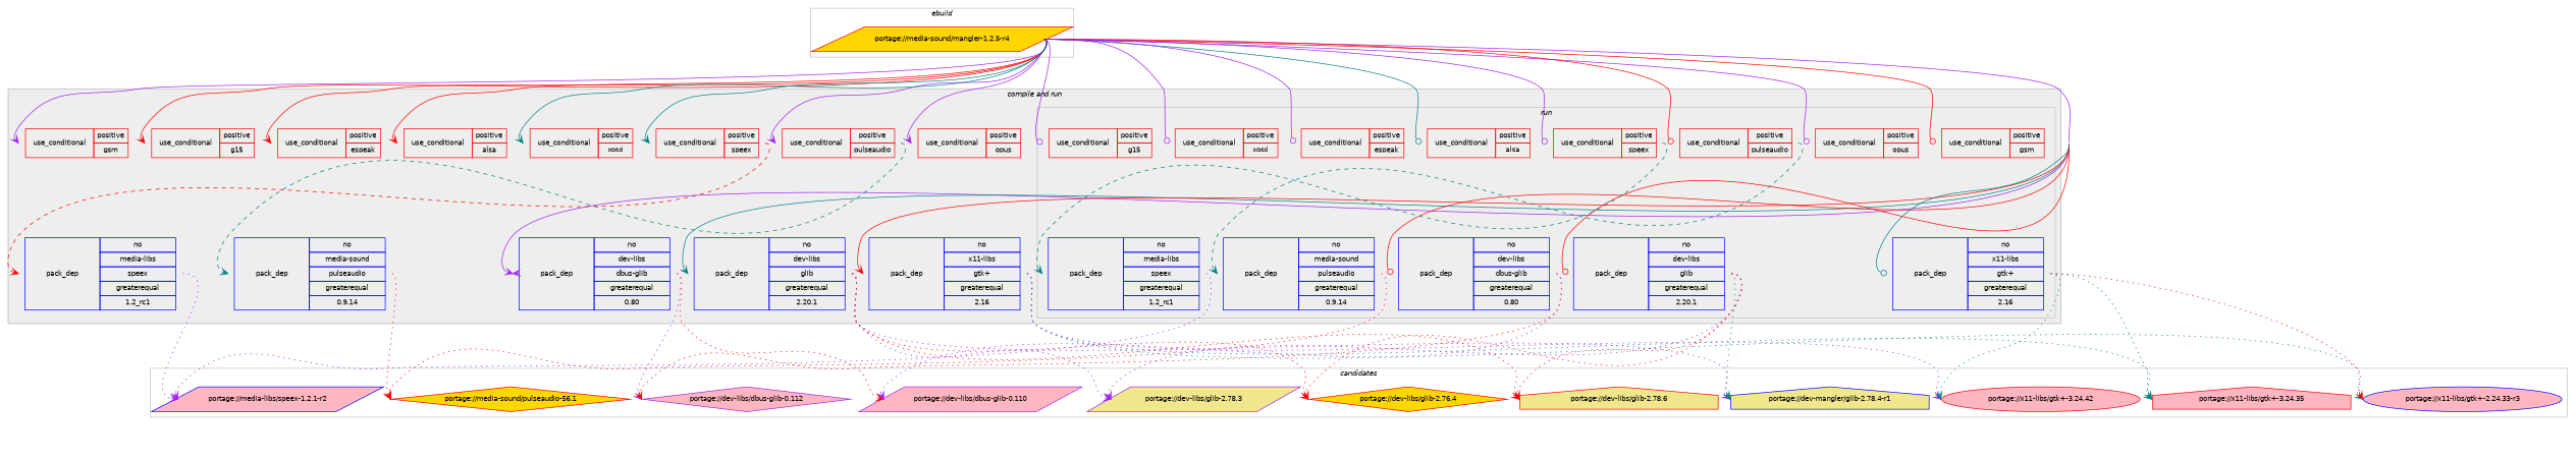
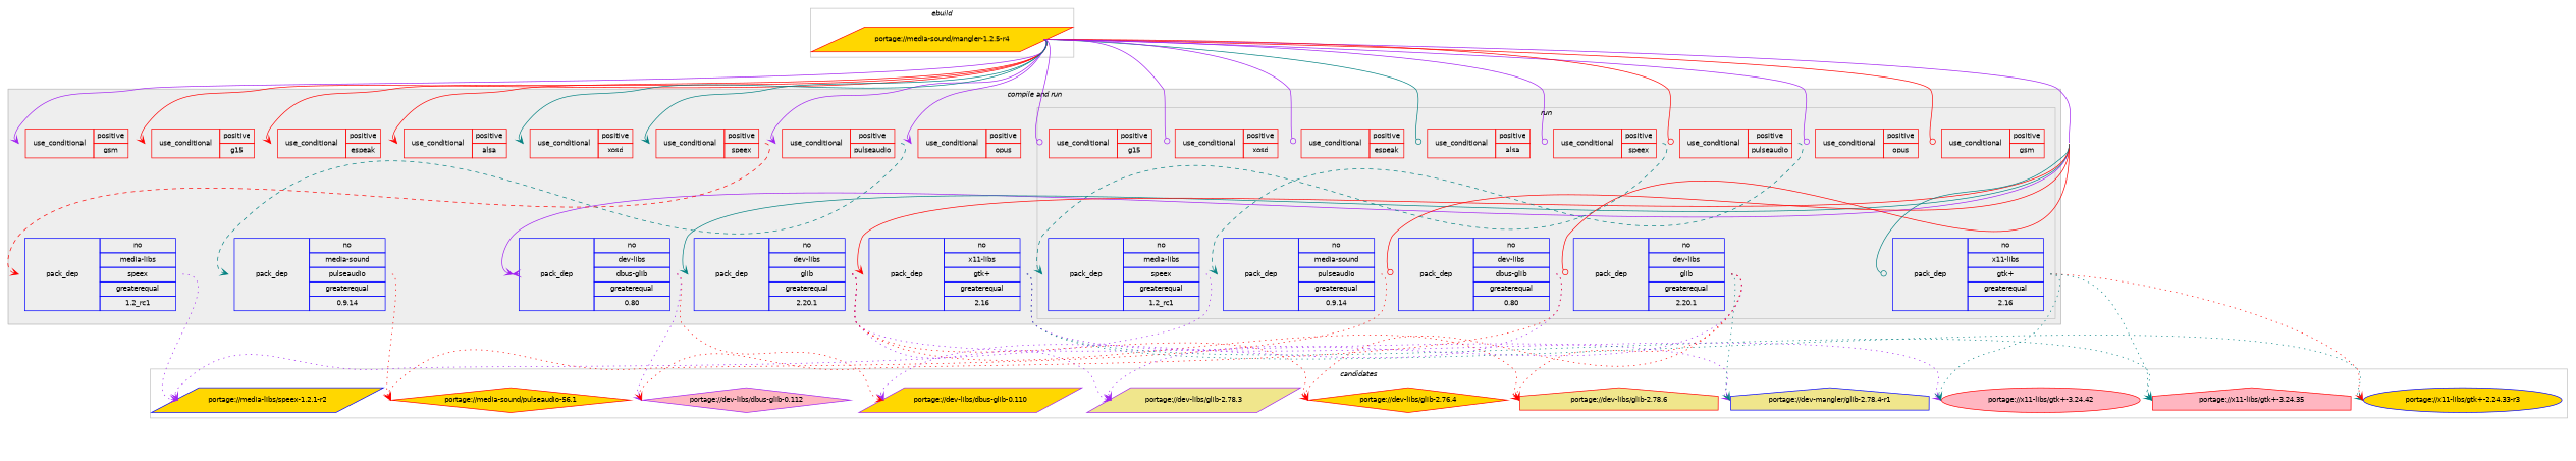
  digraph {
    compound=true
    concentrate=true
    fontname=Helvetica
    fontsize=10
    newrank=true
    rankdir=TB
    ranksep=1.5
    node [color=red fontname=Helvetica fontsize=10 shape=none]
    edge [arrowhead=vee color=red headport=w style=solid tailport=e weight=20]
    n1 [fillcolor=gold label="portage://media-sound/mangler-1.2.5-r4" shape=parallelogram style=filled width=4]
    n2 [label=<<TABLE BORDER="0" CELLBORDER="1" CELLSPACING="0" CELLPADDING="4"><TR><TD ROWSPAN="3" CELLPADDING="10">use_conditional</TD></TR><TR><TD>positive</TD></TR><TR><TD>alsa</TD></TR></TABLE>>]
    n3 [label=<<TABLE BORDER="0" CELLBORDER="1" CELLSPACING="0" CELLPADDING="4"><TR><TD ROWSPAN="3" CELLPADDING="10">use_conditional</TD></TR><TR><TD>positive</TD></TR><TR><TD>espeak</TD></TR></TABLE>>]
    n4 [label=<<TABLE BORDER="0" CELLBORDER="1" CELLSPACING="0" CELLPADDING="4"><TR><TD ROWSPAN="3" CELLPADDING="10">use_conditional</TD></TR><TR><TD>positive</TD></TR><TR><TD>g15</TD></TR></TABLE>>]
    n5 [label=<<TABLE BORDER="0" CELLBORDER="1" CELLSPACING="0" CELLPADDING="4"><TR><TD ROWSPAN="3" CELLPADDING="10">use_conditional</TD></TR><TR><TD>positive</TD></TR><TR><TD>gsm</TD></TR></TABLE>>]
    n6 [label=<<TABLE BORDER="0" CELLBORDER="1" CELLSPACING="0" CELLPADDING="4"><TR><TD ROWSPAN="3" CELLPADDING="10">use_conditional</TD></TR><TR><TD>positive</TD></TR><TR><TD>opus</TD></TR></TABLE>>]
    n7 [color=blue label=<<TABLE BORDER="0" CELLBORDER="1" CELLSPACING="0" CELLPADDING="4" WIDTH="220"><TR><TD ROWSPAN="6" CELLPADDING="30">pack_dep</TD></TR><TR><TD WIDTH="110">no</TD></TR><TR><TD>media-sound</TD></TR><TR><TD>pulseaudio</TD></TR><TR><TD>greaterequal</TD></TR><TR><TD>0.9.14</TD></TR></TABLE>>]
    n8 [label=<<TABLE BORDER="0" CELLBORDER="1" CELLSPACING="0" CELLPADDING="4"><TR><TD ROWSPAN="3" CELLPADDING="10">use_conditional</TD></TR><TR><TD>positive</TD></TR><TR><TD>pulseaudio</TD></TR></TABLE>>]
    n9 [color=blue label=<<TABLE BORDER="0" CELLBORDER="1" CELLSPACING="0" CELLPADDING="4" WIDTH="220"><TR><TD ROWSPAN="6" CELLPADDING="30">pack_dep</TD></TR><TR><TD WIDTH="110">no</TD></TR><TR><TD>media-libs</TD></TR><TR><TD>speex</TD></TR><TR><TD>greaterequal</TD></TR><TR><TD>1.2_rc1</TD></TR></TABLE>>]
    n10 [label=<<TABLE BORDER="0" CELLBORDER="1" CELLSPACING="0" CELLPADDING="4"><TR><TD ROWSPAN="3" CELLPADDING="10">use_conditional</TD></TR><TR><TD>positive</TD></TR><TR><TD>speex</TD></TR></TABLE>>]
    n11 [label=<<TABLE BORDER="0" CELLBORDER="1" CELLSPACING="0" CELLPADDING="4"><TR><TD ROWSPAN="3" CELLPADDING="10">use_conditional</TD></TR><TR><TD>positive</TD></TR><TR><TD>xosd</TD></TR></TABLE>>]
    n12 [color=blue label=<<TABLE BORDER="0" CELLBORDER="1" CELLSPACING="0" CELLPADDING="4" WIDTH="220"><TR><TD ROWSPAN="6" CELLPADDING="30">pack_dep</TD></TR><TR><TD WIDTH="110">no</TD></TR><TR><TD>dev-libs</TD></TR><TR><TD>dbus-glib</TD></TR><TR><TD>greaterequal</TD></TR><TR><TD>0.80</TD></TR></TABLE>>]
    n13 [color=blue label=<<TABLE BORDER="0" CELLBORDER="1" CELLSPACING="0" CELLPADDING="4" WIDTH="220"><TR><TD ROWSPAN="6" CELLPADDING="30">pack_dep</TD></TR><TR><TD WIDTH="110">no</TD></TR><TR><TD>dev-libs</TD></TR><TR><TD>glib</TD></TR><TR><TD>greaterequal</TD></TR><TR><TD>2.20.1</TD></TR></TABLE>>]
    n14 [color=blue label=<<TABLE BORDER="0" CELLBORDER="1" CELLSPACING="0" CELLPADDING="4" WIDTH="220"><TR><TD ROWSPAN="6" CELLPADDING="30">pack_dep</TD></TR><TR><TD WIDTH="110">no</TD></TR><TR><TD>x11-libs</TD></TR><TR><TD>gtk+</TD></TR><TR><TD>greaterequal</TD></TR><TR><TD>2.16</TD></TR></TABLE>>]
    n15 [color=blue label=<<TABLE BORDER="0" CELLBORDER="1" CELLSPACING="0" CELLPADDING="4" WIDTH="220"><TR><TD ROWSPAN="6" CELLPADDING="30">pack_dep</TD></TR><TR><TD WIDTH="110">no</TD></TR><TR><TD>dev-libs</TD></TR><TR><TD>dbus-glib</TD></TR><TR><TD>greaterequal</TD></TR><TR><TD>0.80</TD></TR></TABLE>>]
    n16 [label=<<TABLE BORDER="0" CELLBORDER="1" CELLSPACING="0" CELLPADDING="4"><TR><TD ROWSPAN="3" CELLPADDING="10">use_conditional</TD></TR><TR><TD>positive</TD></TR><TR><TD>alsa</TD></TR></TABLE>>]
    n17 [label=<<TABLE BORDER="0" CELLBORDER="1" CELLSPACING="0" CELLPADDING="4"><TR><TD ROWSPAN="3" CELLPADDING="10">use_conditional</TD></TR><TR><TD>positive</TD></TR><TR><TD>espeak</TD></TR></TABLE>>]
    n18 [label=<<TABLE BORDER="0" CELLBORDER="1" CELLSPACING="0" CELLPADDING="4"><TR><TD ROWSPAN="3" CELLPADDING="10">use_conditional</TD></TR><TR><TD>positive</TD></TR><TR><TD>xosd</TD></TR></TABLE>>]
    n19 [label=<<TABLE BORDER="0" CELLBORDER="1" CELLSPACING="0" CELLPADDING="4"><TR><TD ROWSPAN="3" CELLPADDING="10">use_conditional</TD></TR><TR><TD>positive</TD></TR><TR><TD>g15</TD></TR></TABLE>>]
    n20 [label=<<TABLE BORDER="0" CELLBORDER="1" CELLSPACING="0" CELLPADDING="4"><TR><TD ROWSPAN="3" CELLPADDING="10">use_conditional</TD></TR><TR><TD>positive</TD></TR><TR><TD>gsm</TD></TR></TABLE>>]
    n21 [label=<<TABLE BORDER="0" CELLBORDER="1" CELLSPACING="0" CELLPADDING="4"><TR><TD ROWSPAN="3" CELLPADDING="10">use_conditional</TD></TR><TR><TD>positive</TD></TR><TR><TD>opus</TD></TR></TABLE>>]
    n22 [color=blue label=<<TABLE BORDER="0" CELLBORDER="1" CELLSPACING="0" CELLPADDING="4" WIDTH="220"><TR><TD ROWSPAN="6" CELLPADDING="30">pack_dep</TD></TR><TR><TD WIDTH="110">no</TD></TR><TR><TD>media-sound</TD></TR><TR><TD>pulseaudio</TD></TR><TR><TD>greaterequal</TD></TR><TR><TD>0.9.14</TD></TR></TABLE>>]
    n23 [label=<<TABLE BORDER="0" CELLBORDER="1" CELLSPACING="0" CELLPADDING="4"><TR><TD ROWSPAN="3" CELLPADDING="10">use_conditional</TD></TR><TR><TD>positive</TD></TR><TR><TD>pulseaudio</TD></TR></TABLE>>]
    n24 [color=blue label=<<TABLE BORDER="0" CELLBORDER="1" CELLSPACING="0" CELLPADDING="4" WIDTH="220"><TR><TD ROWSPAN="6" CELLPADDING="30">pack_dep</TD></TR><TR><TD WIDTH="110">no</TD></TR><TR><TD>media-libs</TD></TR><TR><TD>speex</TD></TR><TR><TD>greaterequal</TD></TR><TR><TD>1.2_rc1</TD></TR></TABLE>>]
    n25 [label=<<TABLE BORDER="0" CELLBORDER="1" CELLSPACING="0" CELLPADDING="4"><TR><TD ROWSPAN="3" CELLPADDING="10">use_conditional</TD></TR><TR><TD>positive</TD></TR><TR><TD>speex</TD></TR></TABLE>>]
    n26 [color=blue label=<<TABLE BORDER="0" CELLBORDER="1" CELLSPACING="0" CELLPADDING="4" WIDTH="220"><TR><TD ROWSPAN="6" CELLPADDING="30">pack_dep</TD></TR><TR><TD WIDTH="110">no</TD></TR><TR><TD>dev-libs</TD></TR><TR><TD>glib</TD></TR><TR><TD>greaterequal</TD></TR><TR><TD>2.20.1</TD></TR></TABLE>>]
    n27 [color=blue label=<<TABLE BORDER="0" CELLBORDER="1" CELLSPACING="0" CELLPADDING="4" WIDTH="220"><TR><TD ROWSPAN="6" CELLPADDING="30">pack_dep</TD></TR><TR><TD WIDTH="110">no</TD></TR><TR><TD>x11-libs</TD></TR><TR><TD>gtk+</TD></TR><TR><TD>greaterequal</TD></TR><TR><TD>2.16</TD></TR></TABLE>>]
-   n28 [color=purple fillcolor=lightpink label="portage://dev-libs/dbus-glib-0.110" shape=parallelogram style=filled width=4]
+   n28 [color=purple fillcolor=gold label="portage://dev-libs/dbus-glib-0.110" shape=parallelogram style=filled width=4]
    n29 [color=purple fillcolor=lightpink label="portage://dev-libs/dbus-glib-0.112" shape=diamond style=filled width=4]
    n30 [fillcolor=gold label="portage://media-sound/pulseaudio-56.1" shape=diamond style=filled width=4]
-   n31 [color=blue fillcolor=lightpink label="portage://media-libs/speex-1.2.1-r2" shape=parallelogram style=filled width=4]
+   n31 [color=blue fillcolor=gold label="portage://media-libs/speex-1.2.1-r2" shape=parallelogram style=filled width=4]
    n32 [fillcolor=gold label="portage://dev-libs/glib-2.76.4" shape=diamond style=filled width=4]
    n33 [color=purple fillcolor=khaki label="portage://dev-libs/glib-2.78.3" shape=parallelogram style=filled width=4]
    n34 [color=blue fillcolor=khaki label="portage://dev-mangler/glib-2.78.4-r1" shape=house style=filled width=4]
    n35 [fillcolor=khaki label="portage://dev-libs/glib-2.78.6" shape=house style=filled width=4]
-   n36 [color=blue fillcolor=lightpink label="portage://x11-libs/gtk+-2.24.33-r3" shape=ellipse style=filled width=4]
+   n36 [color=blue fillcolor=gold label="portage://x11-libs/gtk+-2.24.33-r3" shape=ellipse style=filled width=4]
    n37 [fillcolor=lightpink label="portage://x11-libs/gtk+-3.24.35" shape=house style=filled width=4]
    n38 [fillcolor=lightpink label="portage://x11-libs/gtk+-3.24.42" shape=ellipse style=filled width=4]
    subgraph cluster_1 {
      color=gray
      label=<<i>ebuild</i>>
      rank=same
      n1
    }
    subgraph cluster_2 {
      color=gray
      label=<<i>dependencies</i>>
      subgraph cluster_3 {
        color=gray
        fillcolor="#eeeeee"
        label=<<i>compile</i>>
        style=filled
        subgraph sub_4 {
          color=gray
          fillcolor="#eeeeee"
          label=<<i>compile</i>>
          style=filled
          n2
        }
        subgraph sub_5 {
          color=gray
          fillcolor="#eeeeee"
          label=<<i>compile</i>>
          style=filled
          n3
        }
        subgraph sub_6 {
          color=gray
          fillcolor="#eeeeee"
          label=<<i>compile</i>>
          style=filled
          n4
        }
        subgraph sub_7 {
          color=gray
          fillcolor="#eeeeee"
          label=<<i>compile</i>>
          style=filled
          n5
        }
        subgraph sub_8 {
          color=gray
          fillcolor="#eeeeee"
          label=<<i>compile</i>>
          style=filled
          n6
        }
        subgraph sub_9 {
          color=gray
          fillcolor="#eeeeee"
          label=<<i>compile</i>>
          style=filled
          n8
          subgraph sub_10 {
            color=gray
            fillcolor="#eeeeee"
            label=<<i>compile</i>>
            style=filled
            n7
          }
        }
        subgraph sub_11 {
          color=gray
          fillcolor="#eeeeee"
          label=<<i>compile</i>>
          style=filled
          n10
          subgraph sub_12 {
            color=gray
            fillcolor="#eeeeee"
            label=<<i>compile</i>>
            style=filled
            n9
          }
        }
        subgraph sub_13 {
          color=gray
          fillcolor="#eeeeee"
          label=<<i>compile</i>>
          style=filled
          n11
        }
        subgraph sub_14 {
          color=gray
          fillcolor="#eeeeee"
          label=<<i>compile</i>>
          style=filled
          n12
        }
        subgraph sub_15 {
          color=gray
          fillcolor="#eeeeee"
          label=<<i>compile</i>>
          style=filled
          n13
        }
        subgraph sub_16 {
          color=gray
          fillcolor="#eeeeee"
          label=<<i>compile</i>>
          style=filled
          n14
        }
      }
      subgraph cluster_17 {
        color=gray
        fillcolor="#eeeeee"
        label=<<i>compile and run</i>>
        style=filled
      }
      subgraph cluster_18 {
        color=gray
        fillcolor="#eeeeee"
        label=<<i>run</i>>
        style=filled
        subgraph sub_19 {
          color=gray
          fillcolor="#eeeeee"
          label=<<i>run</i>>
          style=filled
          n15
        }
        subgraph sub_20 {
          color=gray
          fillcolor="#eeeeee"
          label=<<i>run</i>>
          style=filled
          n16
        }
        subgraph sub_21 {
          color=gray
          fillcolor="#eeeeee"
          label=<<i>run</i>>
          style=filled
          n17
        }
        subgraph sub_22 {
          color=gray
          fillcolor="#eeeeee"
          label=<<i>run</i>>
          style=filled
          n18
        }
        subgraph sub_23 {
          color=gray
          fillcolor="#eeeeee"
          label=<<i>run</i>>
          style=filled
          n19
        }
        subgraph sub_24 {
          color=gray
          fillcolor="#eeeeee"
          label=<<i>run</i>>
          style=filled
          n20
        }
        subgraph sub_25 {
          color=gray
          fillcolor="#eeeeee"
          label=<<i>run</i>>
          style=filled
          n21
        }
        subgraph sub_26 {
          color=gray
          fillcolor="#eeeeee"
          label=<<i>run</i>>
          style=filled
          n23
          subgraph sub_27 {
            color=gray
            fillcolor="#eeeeee"
            label=<<i>run</i>>
            style=filled
            n22
          }
        }
        subgraph sub_28 {
          color=gray
          fillcolor="#eeeeee"
          label=<<i>run</i>>
          style=filled
          n25
          subgraph sub_29 {
            color=gray
            fillcolor="#eeeeee"
            label=<<i>run</i>>
            style=filled
            n24
          }
        }
        subgraph sub_30 {
          color=gray
          fillcolor="#eeeeee"
          label=<<i>run</i>>
          style=filled
          n26
        }
        subgraph sub_31 {
          color=gray
          fillcolor="#eeeeee"
          label=<<i>run</i>>
          style=filled
          n27
        }
      }
    }
    subgraph cluster_32 {
      color=gray
      label=<<i>candidates</i>>
      rank=same
      subgraph sub_33 {
        color=black
        label=<<i>candidates</i>>
        nodesep=1
        rank=same
        n28
        n29
      }
      subgraph sub_34 {
        color=black
        label=<<i>candidates</i>>
        nodesep=1
        rank=same
        n30
      }
      subgraph sub_35 {
        color=black
        label=<<i>candidates</i>>
        nodesep=1
        rank=same
        n31
      }
      subgraph sub_36 {
        color=black
        label=<<i>candidates</i>>
        nodesep=1
        rank=same
        n32
        n33
        n34
        n35
      }
      subgraph sub_37 {
        color=black
        label=<<i>candidates</i>>
        nodesep=1
        rank=same
        n36
        n37
        n38
      }
      subgraph sub_38 {
        color=black
        label=<<i>candidates</i>>
        nodesep=1
        rank=same
        n30
      }
      subgraph sub_39 {
        color=black
        label=<<i>candidates</i>>
        nodesep=1
        rank=same
        n31
      }
      subgraph sub_40 {
        color=black
        label=<<i>candidates</i>>
        nodesep=1
        rank=same
        n28
        n29
      }
      subgraph sub_41 {
        color=black
        label=<<i>candidates</i>>
        nodesep=1
        rank=same
        n32
        n33
        n34
        n35
      }
      subgraph sub_42 {
        color=black
        label=<<i>candidates</i>>
        nodesep=1
        rank=same
        n36
        n37
        n38
      }
    }
    n1 -> n2
    n1 -> n3
    n1 -> n4
    n1 -> n5 [color=purple]
    n1 -> n6 [color=purple]
    n1 -> n8 [color=purple]
    n1 -> n10 [color=teal]
    n1 -> n11 [color=teal]
    n1 -> n12 [color=purple]
    n1 -> n13 [color=teal]
    n1 -> n14
    n1 -> n15 [arrowhead=odot]
    n1 -> n16 [arrowhead=odot color=teal]
    n1 -> n17 [arrowhead=odot color=purple]
    n1 -> n18 [arrowhead=odot color=purple]
    n1 -> n19 [arrowhead=odot color=purple]
    n1 -> n20 [arrowhead=odot]
    n1 -> n21 [arrowhead=odot color=purple]
    n1 -> n23 [arrowhead=odot]
    n1 -> n25 [arrowhead=odot color=purple]
    n1 -> n26 [arrowhead=odot]
    n1 -> n27 [arrowhead=odot color=teal]
    n7 -> n30 [style=dotted weight=100]
    n8 -> n7 [color=teal style=dashed]
    n9 -> n31 [color=purple style=dotted weight=100]
    n10 -> n9 [style=dashed]
    n12 -> n28 [style=dotted weight=100]
    n12 -> n29 [color=purple style=dotted weight=100]
    n13 -> n32 [style=dotted weight=100]
    n13 -> n33 [color=purple style=dotted weight=100]
    n13 -> n34 [color=purple style=dotted weight=100]
    n13 -> n35 [style=dotted weight=100]
    n14 -> n36 [color=teal style=dotted weight=100]
    n14 -> n37 [color=teal style=dotted weight=100]
    n14 -> n38 [color=purple style=dotted weight=100]
    n15 -> n28 [color=purple style=dotted weight=100]
    n15 -> n29 [style=dotted weight=100]
    n22 -> n30 [style=dotted weight=100]
    n23 -> n22 [color=teal style=dashed]
    n24 -> n31 [color=purple style=dotted weight=100]
    n25 -> n24 [color=teal style=dashed]
    n26 -> n32 [style=dotted weight=100]
    n26 -> n33 [color=purple style=dotted weight=100]
    n26 -> n34 [color=teal style=dotted weight=100]
    n26 -> n35 [style=dotted weight=100]
    n27 -> n36 [style=dotted weight=100]
    n27 -> n37 [color=teal style=dotted weight=100]
    n27 -> n38 [color=teal style=dotted weight=100]
  }
